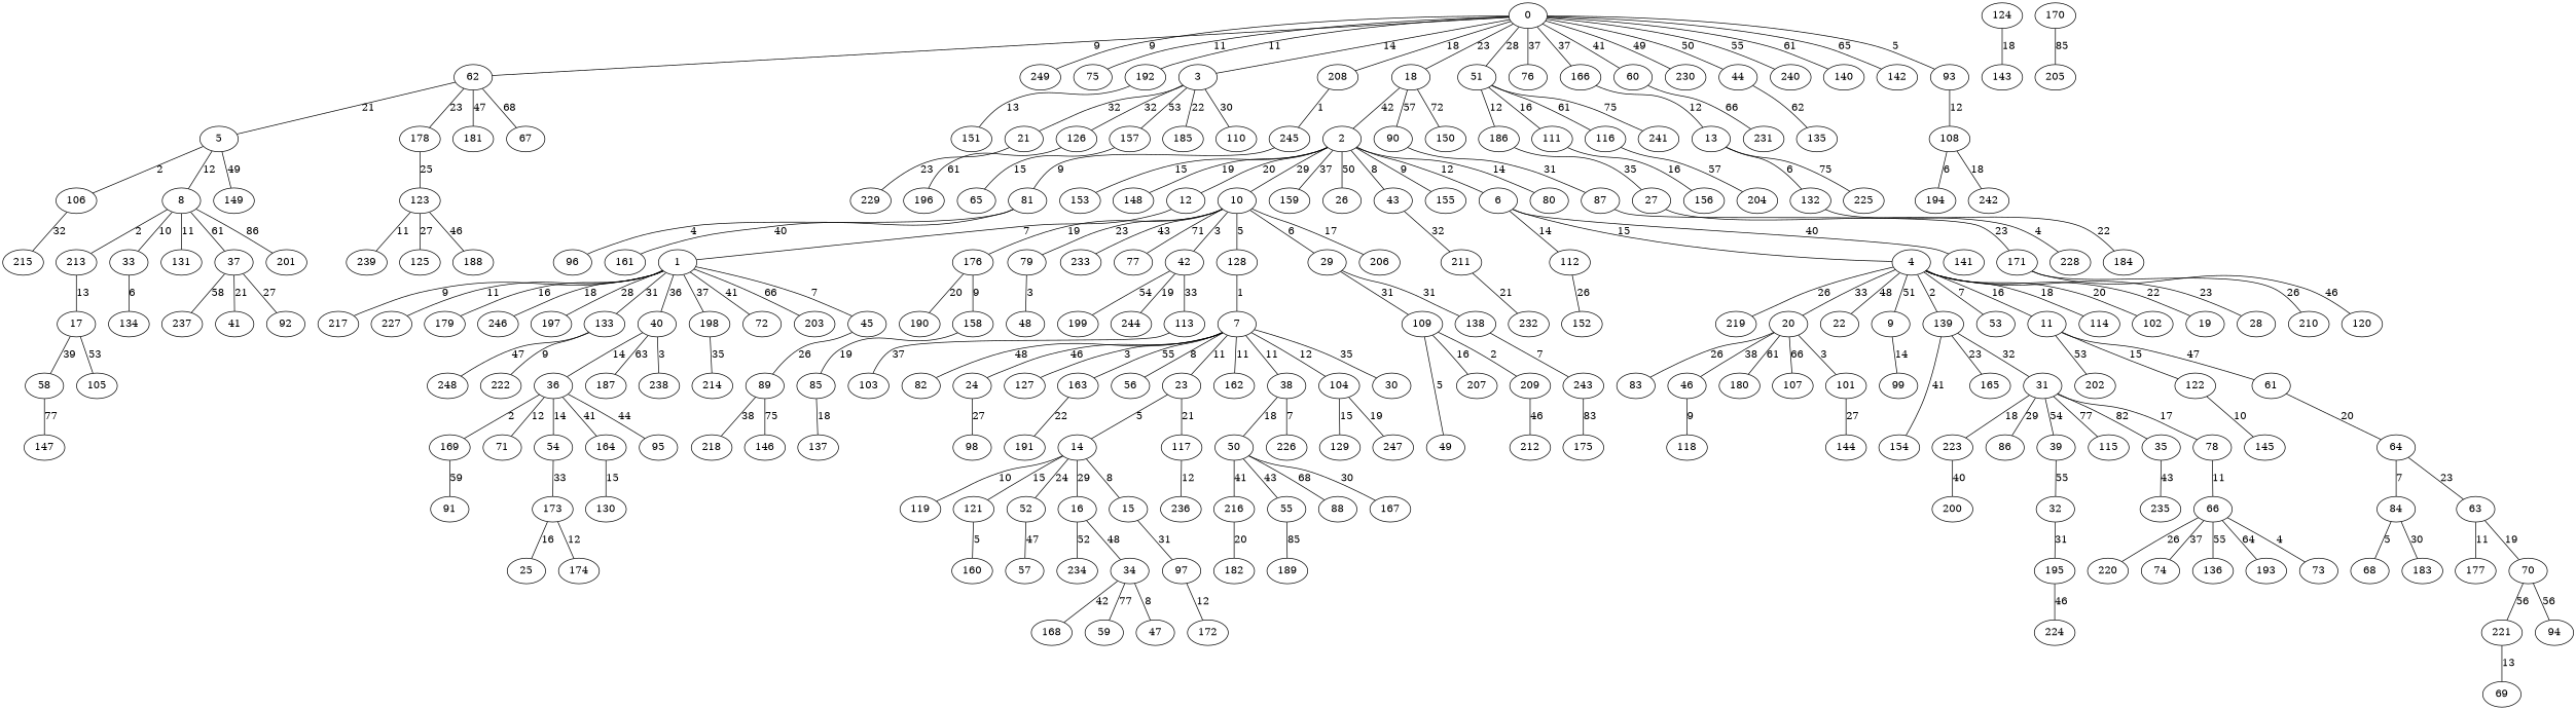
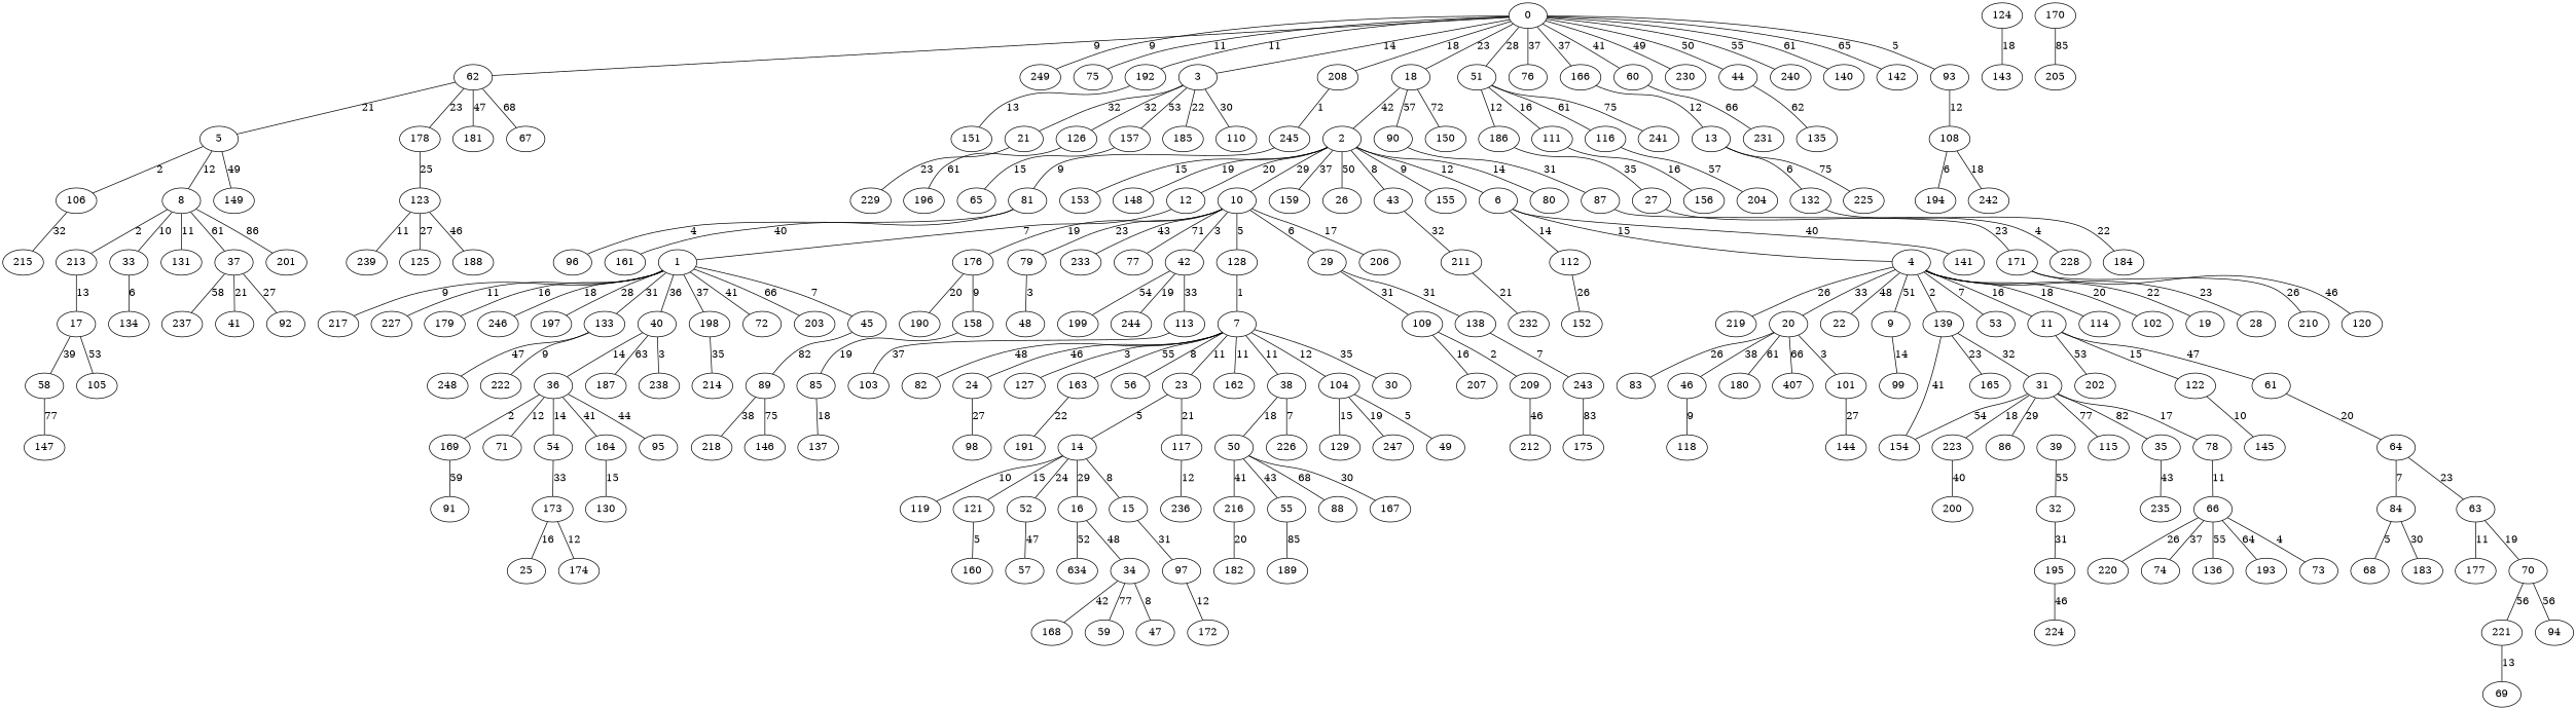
  graph {
    0
    62
    249
    75
    192
    3
    208
    18
    51
    76
    166
    60
    230
    44
    240
    140
    142
    93
    5
    178
    181
    67
    151
    185
    110
    21
    126
    157
    245
    2
    90
    150
    186
    111
    116
    241
    13
    231
    135
    106
    8
    149
    123
    229
    196
    65
    81
    96
    161
    215
    213
    33
    131
    37
    201
    17
    134
    41
    92
    237
    58
    105
    147
    43
    155
    6
    80
    153
    148
    12
    10
    159
    26
    87
    239
    125
    188
    108
    27
    156
    204
    194
    242
    228
    132
    225
    184
    124
    143
    211
    112
    4
    141
    1
    42
    128
    29
    206
    176
    79
    233
    77
    232
    152
    139
    53
    11
    114
    102
    19
    28
    219
    20
    22
    9
    165
    31
    154
    170
    205
    122
    61
    202
    101
    83
    46
    180
-   107
+   107 [label=407]
    99
    78
    223
    86
    39
    115
    35
    145
    64
    45
    217
    227
    179
    246
    197
    133
    40
    198
    72
    203
    89
    222
    248
    238
    36
    187
    214
    218
    146
    244
    113
    199
    7
    109
    138
    158
    190
    48
    103
    127
    56
    23
    38
    162
    104
    30
    24
    82
    163
    14
    117
    226
    50
    49
    129
    247
    98
    191
    209
    207
    243
    15
    119
    121
    52
    16
    236
    97
    160
    57
    34
-   234
+   234 [label=634]
    172
    167
    216
    55
    88
    182
    189
    85
    137
    47
    168
    59
    212
    175
    66
    200
    32
    235
    73
    220
    74
    136
    193
    144
    118
    169
    71
    54
    164
    95
    91
    173
    130
    174
    25
    84
    63
    68
    183
    177
    70
    94
    221
    69
    195
    224
    171
    210
    120
    0 -- 62 [label=9]
    0 -- 249 [label=9]
    0 -- 75 [label=11]
    0 -- 192 [label=11]
    0 -- 3 [label=14]
    0 -- 208 [label=18]
    0 -- 18 [label=23]
    0 -- 51 [label=28]
    0 -- 76 [label=37]
    0 -- 166 [label=37]
    0 -- 60 [label=41]
    0 -- 230 [label=49]
    0 -- 44 [label=50]
    0 -- 240 [label=55]
    0 -- 140 [label=61]
    0 -- 142 [label=65]
    0 -- 93 [label=5]
    62 -- 5 [label=21]
    62 -- 178 [label=23]
    62 -- 181 [label=47]
    62 -- 67 [label=68]
    192 -- 151 [label=13]
    3 -- 185 [label=22]
    3 -- 110 [label=30]
    3 -- 21 [label=32]
    3 -- 126 [label=32]
    3 -- 157 [label=53]
    208 -- 245 [label=1]
    18 -- 2 [label=42]
    18 -- 90 [label=57]
    18 -- 150 [label=72]
    51 -- 186 [label=12]
    51 -- 111 [label=16]
    51 -- 116 [label=61]
    51 -- 241 [label=75]
    166 -- 13 [label=12]
    60 -- 231 [label=66]
    44 -- 135 [label=62]
    93 -- 108 [label=12]
    5 -- 106 [label=2]
    5 -- 8 [label=12]
    5 -- 149 [label=49]
    178 -- 123 [label=25]
    21 -- 229 [label=23]
    126 -- 196 [label=61]
    157 -- 65 [label=15]
    245 -- 81 [label=9]
    2 -- 43 [label=8]
    2 -- 155 [label=9]
    2 -- 6 [label=12]
    2 -- 80 [label=14]
    2 -- 153 [label=15]
    2 -- 148 [label=19]
    2 -- 12 [label=20]
    2 -- 10 [label=29]
    2 -- 159 [label=37]
    2 -- 26 [label=50]
    90 -- 87 [label=31]
    186 -- 27 [label=35]
    111 -- 156 [label=16]
    116 -- 204 [label=57]
    13 -- 132 [label=6]
    13 -- 225 [label=75]
    106 -- 215 [label=32]
    8 -- 213 [label=2]
    8 -- 33 [label=10]
    8 -- 131 [label=11]
    8 -- 37 [label=61]
    8 -- 201 [label=86]
    123 -- 239 [label=11]
    123 -- 125 [label=27]
    123 -- 188 [label=46]
    81 -- 96 [label=4]
    81 -- 161 [label=40]
    213 -- 17 [label=13]
    33 -- 134 [label=6]
    37 -- 41 [label=21]
    37 -- 92 [label=27]
    37 -- 237 [label=58]
    17 -- 58 [label=39]
    17 -- 105 [label=53]
    58 -- 147 [label=77]
    43 -- 211 [label=32]
    6 -- 112 [label=14]
    6 -- 4 [label=15]
    6 -- 141 [label=40]
    12 -- 1 [label=7]
    10 -- 42 [label=3]
    10 -- 128 [label=5]
    10 -- 29 [label=6]
    10 -- 206 [label=17]
    10 -- 176 [label=19]
    10 -- 79 [label=23]
    10 -- 233 [label=43]
    10 -- 77 [label=71]
    87 -- 171 [label=23]
    108 -- 194 [label=6]
    108 -- 242 [label=18]
    27 -- 228 [label=4]
    132 -- 184 [label=22]
    124 -- 143 [label=18]
    211 -- 232 [label=21]
    112 -- 152 [label=26]
    4 -- 139 [label=2]
    4 -- 53 [label=7]
    4 -- 11 [label=16]
    4 -- 114 [label=18]
    4 -- 102 [label=20]
    4 -- 19 [label=22]
    4 -- 28 [label=23]
    4 -- 219 [label=26]
    4 -- 20 [label=33]
    4 -- 22 [label=48]
    4 -- 9 [label=51]
    1 -- 45 [label=7]
    1 -- 217 [label=9]
    1 -- 227 [label=11]
    1 -- 179 [label=16]
    1 -- 246 [label=18]
    1 -- 197 [label=28]
    1 -- 133 [label=31]
    1 -- 40 [label=36]
    1 -- 198 [label=37]
    1 -- 72 [label=41]
    1 -- 203 [label=66]
    42 -- 244 [label=19]
    42 -- 113 [label=33]
    42 -- 199 [label=54]
    128 -- 7 [label=1]
    29 -- 109 [label=31]
    29 -- 138 [label=31]
    176 -- 158 [label=9]
    176 -- 190 [label=20]
    79 -- 48 [label=3]
    139 -- 165 [label=23]
    139 -- 31 [label=32]
    139 -- 154 [label=41]
    11 -- 122 [label=15]
    11 -- 61 [label=47]
    11 -- 202 [label=53]
    20 -- 101 [label=3]
    20 -- 83 [label=26]
    20 -- 46 [label=38]
    20 -- 180 [label=61]
    20 -- 107 [label=66]
    9 -- 99 [label=14]
    31 -- 78 [label=17]
    31 -- 223 [label=18]
    31 -- 86 [label=29]
-   31 -- 39 [label=54]
+   31 -- 154 [label=54]
    31 -- 115 [label=77]
    31 -- 35 [label=82]
    170 -- 205 [label=85]
    122 -- 145 [label=10]
    61 -- 64 [label=20]
    101 -- 144 [label=27]
    46 -- 118 [label=9]
    78 -- 66 [label=11]
    223 -- 200 [label=40]
    39 -- 32 [label=55]
    35 -- 235 [label=43]
    64 -- 84 [label=7]
    64 -- 63 [label=23]
-   45 -- 89 [label=26]
+   45 -- 89 [label=82]
    133 -- 222 [label=9]
    133 -- 248 [label=47]
    40 -- 238 [label=3]
    40 -- 36 [label=14]
    40 -- 187 [label=63]
    198 -- 214 [label=35]
    89 -- 218 [label=38]
    89 -- 146 [label=75]
    36 -- 169 [label=2]
    36 -- 71 [label=12]
    36 -- 54 [label=14]
    36 -- 164 [label=41]
    36 -- 95 [label=44]
    113 -- 103 [label=37]
    7 -- 127 [label=3]
    7 -- 56 [label=8]
    7 -- 23 [label=11]
    7 -- 38 [label=11]
    7 -- 162 [label=11]
    7 -- 104 [label=12]
    7 -- 30 [label=35]
    7 -- 24 [label=46]
    7 -- 82 [label=48]
    7 -- 163 [label=55]
    109 -- 209 [label=2]
    109 -- 207 [label=16]
    138 -- 243 [label=7]
    158 -- 85 [label=19]
    23 -- 14 [label=5]
    23 -- 117 [label=21]
    38 -- 226 [label=7]
    38 -- 50 [label=18]
-   109 -- 49 [label=5]
+   104 -- 49 [label=5]
    104 -- 129 [label=15]
    104 -- 247 [label=19]
    24 -- 98 [label=27]
    163 -- 191 [label=22]
    14 -- 15 [label=8]
    14 -- 119 [label=10]
    14 -- 121 [label=15]
    14 -- 52 [label=24]
    14 -- 16 [label=29]
    117 -- 236 [label=12]
    50 -- 167 [label=30]
    50 -- 216 [label=41]
    50 -- 55 [label=43]
    50 -- 88 [label=68]
    209 -- 212 [label=46]
    243 -- 175 [label=83]
    15 -- 97 [label=31]
    121 -- 160 [label=5]
    52 -- 57 [label=47]
    16 -- 34 [label=48]
    16 -- 234 [label=52]
    97 -- 172 [label=12]
    34 -- 47 [label=8]
    34 -- 168 [label=42]
    34 -- 59 [label=77]
    216 -- 182 [label=20]
    55 -- 189 [label=85]
    85 -- 137 [label=18]
    66 -- 73 [label=4]
    66 -- 220 [label=26]
    66 -- 74 [label=37]
    66 -- 136 [label=55]
    66 -- 193 [label=64]
    32 -- 195 [label=31]
    169 -- 91 [label=59]
    54 -- 173 [label=33]
    164 -- 130 [label=15]
    173 -- 174 [label=12]
    173 -- 25 [label=16]
    84 -- 68 [label=5]
    84 -- 183 [label=30]
    63 -- 177 [label=11]
    63 -- 70 [label=19]
    70 -- 94 [label=56]
    70 -- 221 [label=56]
    221 -- 69 [label=13]
    195 -- 224 [label=46]
    171 -- 210 [label=26]
    171 -- 120 [label=46]
  }
